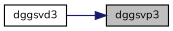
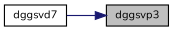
  digraph {
    rankdir=RL
    fontname=Nunito
    node [color=black fontname=Nunito fontsize=10 shape=record style=filled]
    n1 [fillcolor=grey75 fontcolor=black height=0.2 label=dggsvp3 width=0.4]
-   n2 [fillcolor=white height=0.2 label=dggsvd3 width=0.4]
+   n2 [fillcolor=white height=0.2 label=dggsvd7 width=0.4]
    n1 -> n2 [color=midnightblue dir=back fontname=Nunito fontsize=10 labelfontname=Helvetica labelfontsize=10 style=solid]
  }
